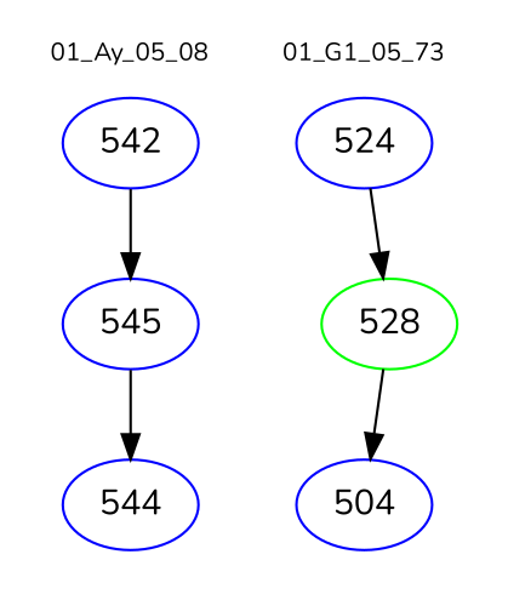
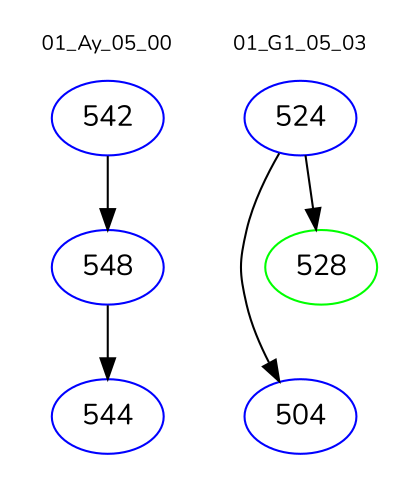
  digraph {
    fontname=Nunito
    node [color=blue fontname=Nunito]
    edge [color=black fontname=Nunito]
-   n1 [label=545]
+   n1 [label=548]
    n2 [label=542]
    n3 [label=544]
    n4 [label=524]
    n5 [label=504]
    n6 [color=green label=528]
    subgraph cluster_1 {
      color=white
      fontsize=10
-     label="01_Ay_05_08"
+     label="01_Ay_05_00"
      n1
      n2
      n3
    }
    subgraph cluster_2 {
      color=white
      fontsize=10
-     label="01_G1_05_73"
+     label="01_G1_05_03"
      n4
      n5
      n6
    }
    n1 -> n3
    n2 -> n1
-   n6 -> n5
+   n4 -> n5
    n4 -> n6
  }
